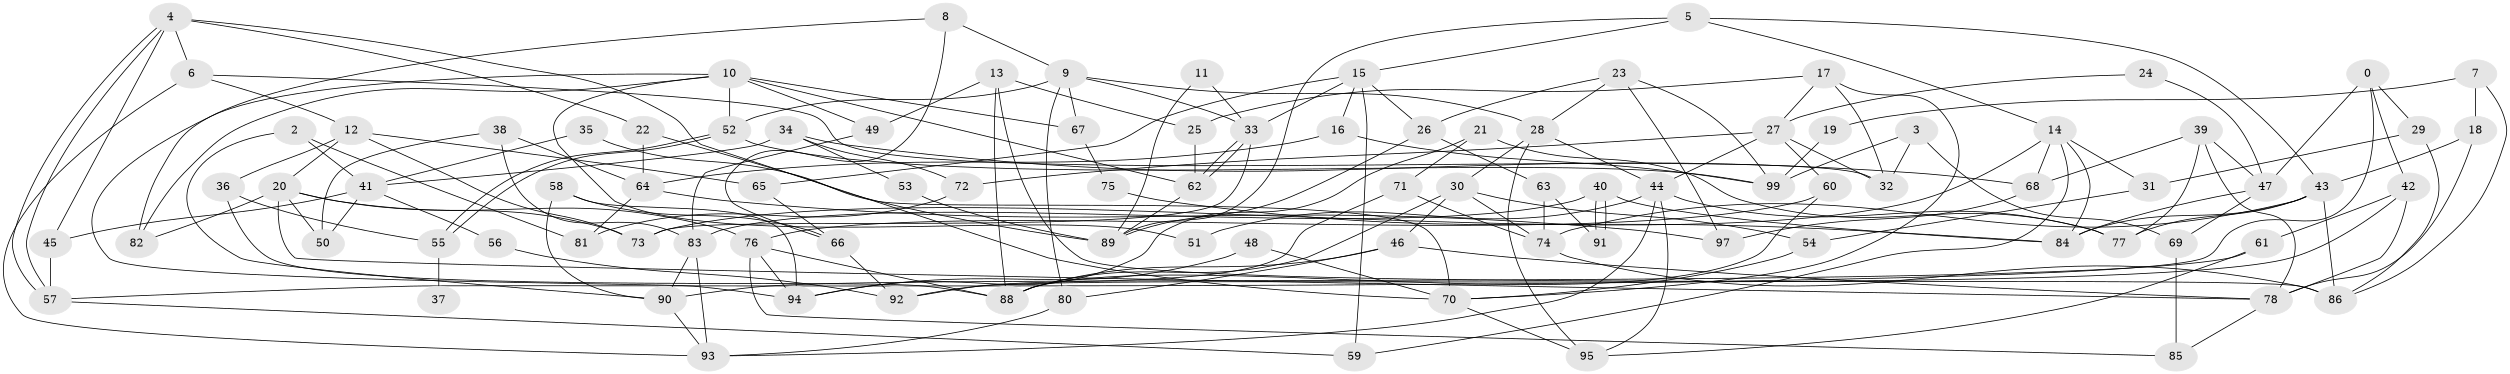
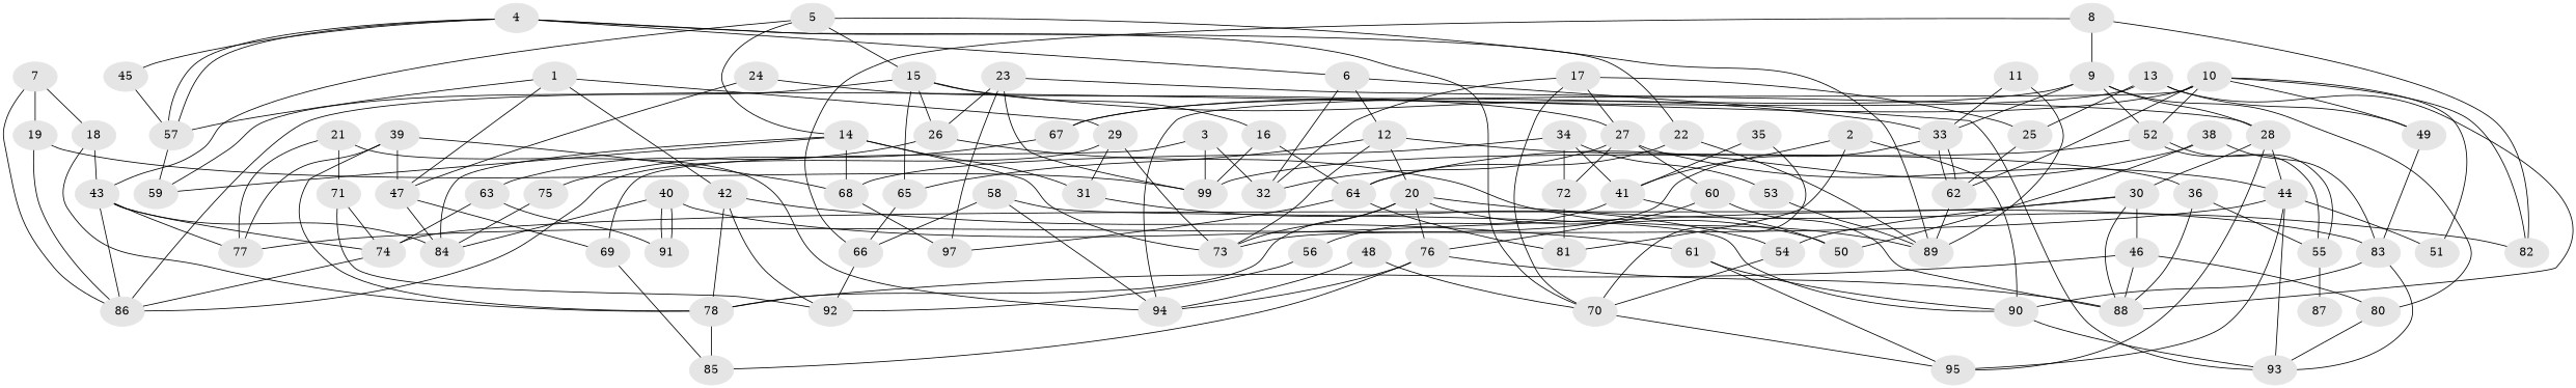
  graph {
    node [color=gray90 style=filled]
-   1 [label=0]
+   1
    29
    42
    47
    57
    86
    73
    31
    78
    61
    92
    69
    84
    59
    2
    41
    81
    90
    45
    50
    56
    93
    3
    32
    n25 [label=99]
    85
    4
    6
    22
    70
    12
    89
    64
    95
    5
    14
    15
    43
    68
    33
    65
    16
    26
    77
    74
    20
    36
    7
    18
    19
    8
    9
    66
    82
    28
    52
    67
    80
    44
    30
    62
    55
    75
    10
    49
    51
    94
    83
    11
    76
    88
    13
    25
    54
    n75 [label=97]
    63
    17
    27
    60
    72
    21
    71
    23
    24
    91
    46
    34
    53
    35
-   87 [label=37]
+   87
    38
    39
    40
    48
    58
    1 -- 29
    1 -- 42
    1 -- 47
    1 -- 57
    29 -- 86
+   29 -- 73
    29 -- 31
    42 -- 78
    42 -- 61
    42 -- 92
    47 -- 69
    47 -- 84
    57 -- 59
    31 -- 54
    78 -- 85
    61 -- 90
    61 -- 95
    69 -- 85
    2 -- 41
    2 -- 81
    2 -- 90
-   41 -- 45
    41 -- 50
    41 -- 56
    90 -- 93
    45 -- 57
    56 -- 92
    3 -- 69
    3 -- 32
    3 -- n25
    4 -- 57
    4 -- 57
    4 -- 45
    4 -- 6
    4 -- 22
    4 -- 70
    6 -- 93
    6 -- 32
    6 -- 12
    22 -- 89
    22 -- 64
    70 -- 95
    12 -- 73
    12 -- 65
    12 -- 20
    12 -- 36
    64 -- 81
    64 -- n75
    5 -- 89
    5 -- 14
    5 -- 15
    5 -- 43
    14 -- 73
    14 -- 31
    14 -- 84
    14 -- 59
    14 -- 68
    15 -- 59
    15 -- 33
    15 -- 65
    15 -- 16
    15 -- 26
    43 -- 86
    43 -- 84
    43 -- 77
    43 -- 74
    68 -- n75
    33 -- 73
    33 -- 62
    33 -- 62
    65 -- 66
    16 -- n25
    16 -- 64
    26 -- 89
    26 -- 63
    74 -- 86
    20 -- 73
    20 -- 78
    20 -- 50
    20 -- 82
    20 -- 76
    36 -- 55
    36 -- 88
    7 -- 86
    7 -- 18
    7 -- 19
    18 -- 78
    18 -- 43
+   19 -- 86
    19 -- n25
    8 -- 9
    8 -- 66
    8 -- 82
    9 -- 33
    9 -- 28
    9 -- 52
    9 -- 67
    9 -- 80
    66 -- 92
    28 -- 95
    28 -- 44
    28 -- 30
    52 -- n25
    52 -- 55
    52 -- 55
    67 -- 75
    80 -- 93
    44 -- 93
    44 -- 95
    44 -- 77
    44 -- 51
    30 -- 74
    30 -- 88
    30 -- 54
    30 -- 46
    62 -- 89
    55 -- 87
    75 -- 84
    10 -- 82
    10 -- 52
    10 -- 67
    10 -- 62
    10 -- 49
    10 -- 51
    10 -- 94
    49 -- 83
    83 -- 90
    83 -- 93
    11 -- 89
    11 -- 33
    76 -- 85
    76 -- 94
    76 -- 88
    13 -- 86
    13 -- 49
    13 -- 88
    13 -- 25
    25 -- 62
    54 -- 70
    63 -- 74
    63 -- 91
    17 -- 32
    17 -- 70
    17 -- 25
    17 -- 27
    27 -- 32
    27 -- 44
    27 -- 60
    27 -- 72
    60 -- 76
    60 -- 88
    72 -- 81
    21 -- 77
    21 -- 94
    21 -- 71
    71 -- 92
    71 -- 74
    23 -- n25
    23 -- 26
    23 -- 28
    23 -- n75
    24 -- 47
    24 -- 27
    46 -- 78
    46 -- 80
    46 -- 88
    34 -- 41
    34 -- 68
    34 -- 72
    34 -- 53
    53 -- 89
    35 -- 41
    35 -- 70
    38 -- 50
    38 -- 64
    38 -- 83
    39 -- 47
    39 -- 78
    39 -- 68
    39 -- 77
    40 -- 84
    40 -- 83
    40 -- 91
    40 -- 91
    48 -- 70
    48 -- 94
    58 -- 90
    58 -- 66
    58 -- 94
  }
